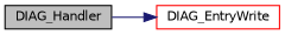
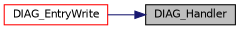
  digraph {
    rankdir=LR
    node [fontname=Helvetica fontsize=10 shape=record style=filled]
    n1 [color=black fillcolor=grey75 fontcolor=black height=0.2 label=DIAG_Handler width=0.4]
    n2 [color=red fillcolor=white height=0.2 label=DIAG_EntryWrite width=0.4]
-   n1 -> n2 [color=midnightblue fontname=Helvetica fontsize=10 labelfontname=Helvetica labelfontsize=10 style=solid]
+   n2 -> n1 [color=midnightblue fontname=Helvetica fontsize=10 labelfontname=Helvetica labelfontsize=10 style=solid]
  }
